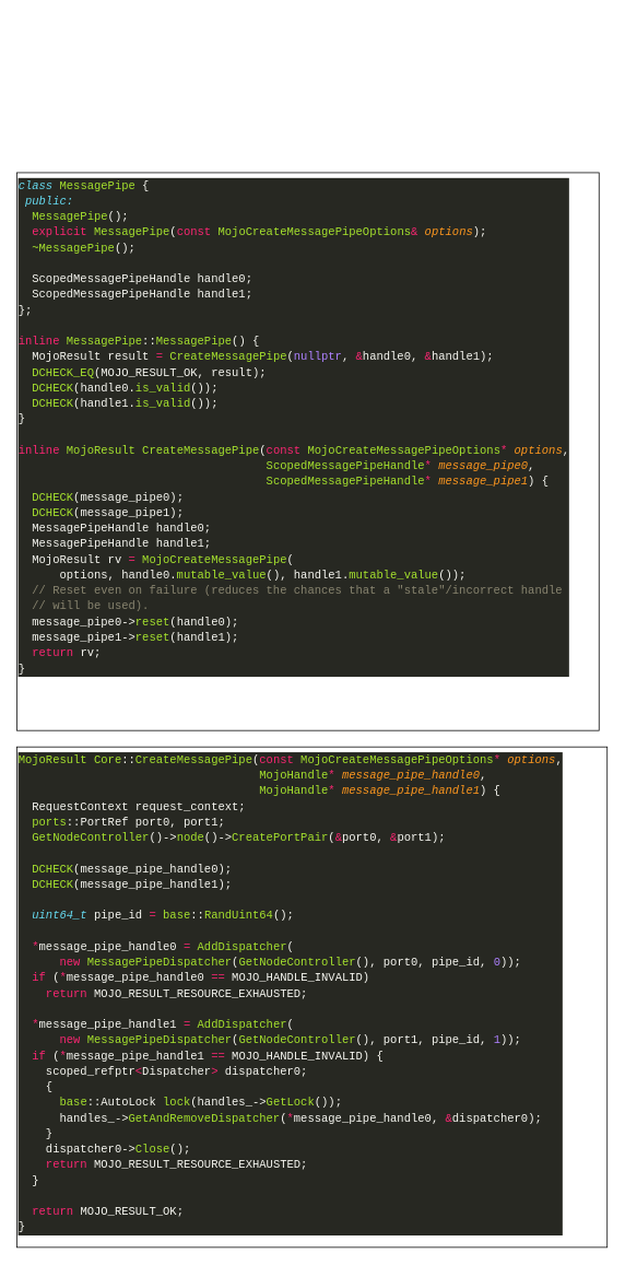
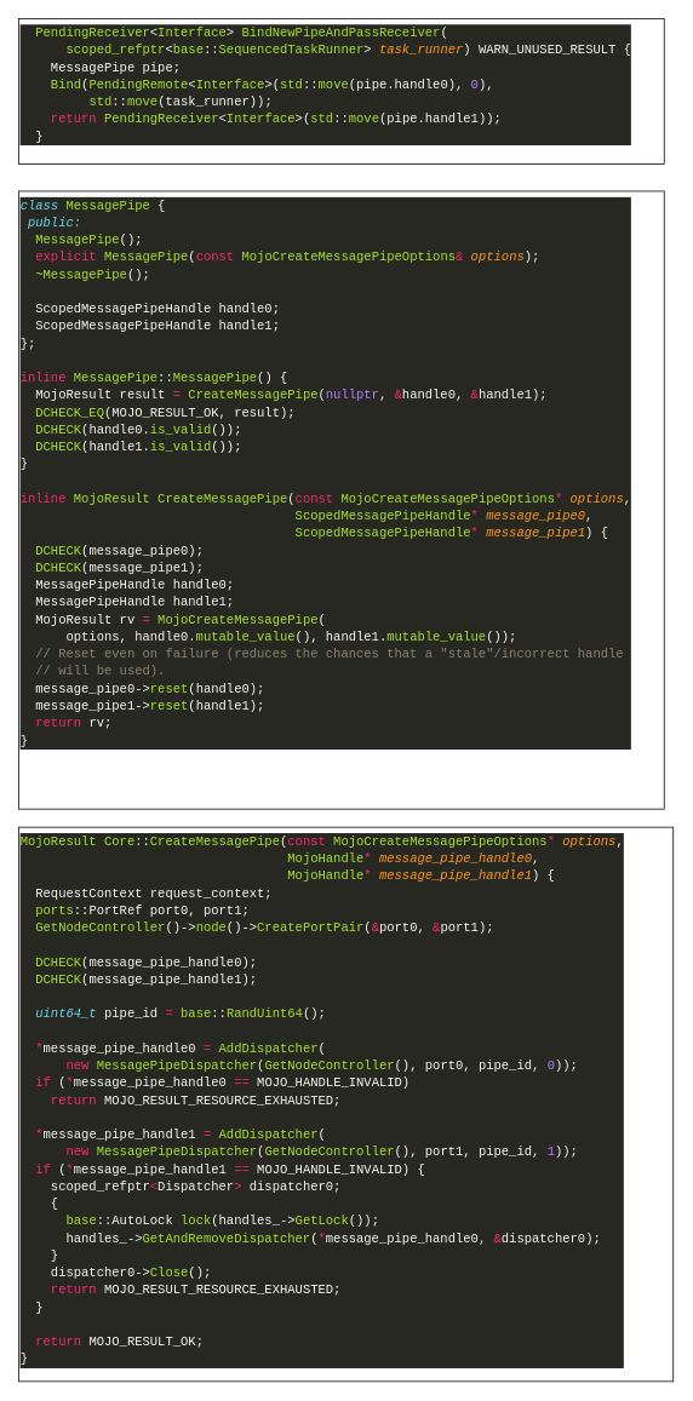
  <mxCell id="0" />
  <mxCell id="1" parent="0" />
+ <mxCell id="2" value="&lt;div style=&quot;color: rgb(248 , 248 , 242) ; background-color: rgb(39 , 40 , 34) ; font-family: &amp;quot;consolas&amp;quot; , &amp;quot;courier new&amp;quot; , monospace ; font-size: 14px ; line-height: 19px&quot;&gt;&lt;div&gt;&amp;nbsp;&amp;nbsp;&lt;span style=&quot;color: rgb(166 , 226 , 46)&quot;&gt;PendingReceiver&lt;/span&gt;&amp;lt;&lt;span style=&quot;color: rgb(166 , 226 , 46)&quot;&gt;Interface&lt;/span&gt;&amp;gt;&amp;nbsp;&lt;span style=&quot;color: #a6e22e&quot;&gt;BindNewPipeAndPassReceiver&lt;/span&gt;(&lt;/div&gt;&lt;div&gt;&amp;nbsp;&amp;nbsp;&amp;nbsp;&amp;nbsp;&amp;nbsp;&amp;nbsp;&lt;span style=&quot;color: rgb(166 , 226 , 46)&quot;&gt;scoped_refptr&lt;/span&gt;&amp;lt;&lt;span style=&quot;color: rgb(166 , 226 , 46)&quot;&gt;base&lt;/span&gt;::&lt;span style=&quot;color: rgb(166 , 226 , 46)&quot;&gt;SequencedTaskRunner&lt;/span&gt;&amp;gt;&amp;nbsp;&lt;span style=&quot;color: #fd971f ; font-style: italic&quot;&gt;task_runner&lt;/span&gt;)&amp;nbsp;WARN_UNUSED_RESULT&amp;nbsp;{&lt;/div&gt;&lt;div&gt;&amp;nbsp;&amp;nbsp;&amp;nbsp;&amp;nbsp;MessagePipe&amp;nbsp;pipe;&lt;/div&gt;&lt;div&gt;&amp;nbsp;&amp;nbsp;&amp;nbsp;&amp;nbsp;&lt;span style=&quot;color: #a6e22e&quot;&gt;Bind&lt;/span&gt;(&lt;span style=&quot;color: #a6e22e&quot;&gt;PendingRemote&lt;/span&gt;&amp;lt;&lt;span style=&quot;color: rgb(166 , 226 , 46)&quot;&gt;Interface&lt;/span&gt;&amp;gt;(&lt;span style=&quot;color: rgb(166 , 226 , 46)&quot;&gt;std&lt;/span&gt;::&lt;span style=&quot;color: #a6e22e&quot;&gt;move&lt;/span&gt;(pipe.handle0),&amp;nbsp;&lt;span style=&quot;color: #ae81ff&quot;&gt;0&lt;/span&gt;),&lt;/div&gt;&lt;div&gt;&amp;nbsp;&amp;nbsp;&amp;nbsp;&amp;nbsp;&amp;nbsp;&amp;nbsp;&amp;nbsp;&amp;nbsp;&amp;nbsp;&lt;span style=&quot;color: rgb(166 , 226 , 46)&quot;&gt;std&lt;/span&gt;::&lt;span style=&quot;color: #a6e22e&quot;&gt;move&lt;/span&gt;(task_runner));&lt;/div&gt;&lt;div&gt;&amp;nbsp;&amp;nbsp;&amp;nbsp;&amp;nbsp;&lt;span style=&quot;color: #f92672&quot;&gt;return&lt;/span&gt;&amp;nbsp;&lt;span style=&quot;color: #a6e22e&quot;&gt;PendingReceiver&lt;/span&gt;&amp;lt;&lt;span style=&quot;color: rgb(166 , 226 , 46)&quot;&gt;Interface&lt;/span&gt;&amp;gt;(&lt;span style=&quot;color: rgb(166 , 226 , 46)&quot;&gt;std&lt;/span&gt;::&lt;span style=&quot;color: #a6e22e&quot;&gt;move&lt;/span&gt;(pipe.handle1));&lt;/div&gt;&lt;div style=&quot;&quot;&gt;&amp;nbsp;&amp;nbsp;}&lt;/div&gt;&lt;/div&gt;" style="rounded=0;whiteSpace=wrap;html=1;align=left;verticalAlign=top;" vertex="1" parent="1"><mxGeometry width="710" height="160" as="geometry" x="20" y="20" /></mxCell>
  <mxCell id="3" value="&lt;div style=&quot;color: rgb(248 , 248 , 242) ; background-color: rgb(39 , 40 , 34) ; font-family: &amp;#34;consolas&amp;#34; , &amp;#34;courier new&amp;#34; , monospace ; font-size: 14px ; line-height: 19px&quot;&gt;&lt;div&gt;&lt;div style=&quot;font-family: &amp;#34;consolas&amp;#34; , &amp;#34;courier new&amp;#34; , monospace ; line-height: 19px&quot;&gt;&lt;div&gt;&lt;span style=&quot;color: #66d9ef ; font-style: italic&quot;&gt;class&lt;/span&gt;&amp;nbsp;&lt;span style=&quot;color: rgb(166 , 226 , 46)&quot;&gt;MessagePipe&lt;/span&gt;&amp;nbsp;{&lt;/div&gt;&lt;div&gt;&amp;nbsp;&lt;span style=&quot;color: #66d9ef ; font-style: italic&quot;&gt;public:&lt;/span&gt;&lt;/div&gt;&lt;div&gt;&amp;nbsp;&amp;nbsp;&lt;span style=&quot;color: #a6e22e&quot;&gt;MessagePipe&lt;/span&gt;();&lt;/div&gt;&lt;div&gt;&amp;nbsp;&amp;nbsp;&lt;span style=&quot;color: #f92672&quot;&gt;explicit&lt;/span&gt;&amp;nbsp;&lt;span style=&quot;color: #a6e22e&quot;&gt;MessagePipe&lt;/span&gt;(&lt;span style=&quot;color: #f92672&quot;&gt;const&lt;/span&gt;&amp;nbsp;&lt;span style=&quot;color: rgb(166 , 226 , 46)&quot;&gt;MojoCreateMessagePipeOptions&lt;/span&gt;&lt;span style=&quot;color: #f92672&quot;&gt;&amp;amp;&lt;/span&gt;&amp;nbsp;&lt;span style=&quot;color: #fd971f ; font-style: italic&quot;&gt;options&lt;/span&gt;);&lt;/div&gt;&lt;div&gt;&amp;nbsp;&amp;nbsp;&lt;span style=&quot;color: #a6e22e&quot;&gt;~MessagePipe&lt;/span&gt;();&lt;/div&gt;&lt;br&gt;&lt;div&gt;&amp;nbsp;&amp;nbsp;ScopedMessagePipeHandle&amp;nbsp;handle0;&lt;/div&gt;&lt;div&gt;&amp;nbsp;&amp;nbsp;ScopedMessagePipeHandle&amp;nbsp;handle1;&lt;/div&gt;&lt;div&gt;};&lt;/div&gt;&lt;div&gt;&lt;br&gt;&lt;/div&gt;&lt;/div&gt;&lt;/div&gt;&lt;div&gt;&lt;span style=&quot;color: #f92672&quot;&gt;inline&lt;/span&gt;&amp;nbsp;&lt;span style=&quot;color: rgb(166 , 226 , 46)&quot;&gt;MessagePipe&lt;/span&gt;::&lt;span style=&quot;color: #a6e22e&quot;&gt;MessagePipe&lt;/span&gt;()&amp;nbsp;{&lt;/div&gt;&lt;div&gt;&amp;nbsp;&amp;nbsp;MojoResult&amp;nbsp;result&amp;nbsp;&lt;span style=&quot;color: #f92672&quot;&gt;=&lt;/span&gt;&amp;nbsp;&lt;span style=&quot;color: #a6e22e&quot;&gt;CreateMessagePipe&lt;/span&gt;(&lt;span style=&quot;color: #ae81ff&quot;&gt;nullptr&lt;/span&gt;,&amp;nbsp;&lt;span style=&quot;color: #f92672&quot;&gt;&amp;amp;&lt;/span&gt;handle0,&amp;nbsp;&lt;span style=&quot;color: #f92672&quot;&gt;&amp;amp;&lt;/span&gt;handle1);&lt;/div&gt;&lt;div&gt;&amp;nbsp;&amp;nbsp;&lt;span style=&quot;color: #a6e22e&quot;&gt;DCHECK_EQ&lt;/span&gt;(MOJO_RESULT_OK,&amp;nbsp;result);&lt;/div&gt;&lt;div&gt;&amp;nbsp;&amp;nbsp;&lt;span style=&quot;color: #a6e22e&quot;&gt;DCHECK&lt;/span&gt;(handle0.&lt;span style=&quot;color: #a6e22e&quot;&gt;is_valid&lt;/span&gt;());&lt;/div&gt;&lt;div&gt;&amp;nbsp;&amp;nbsp;&lt;span style=&quot;color: #a6e22e&quot;&gt;DCHECK&lt;/span&gt;(handle1.&lt;span style=&quot;color: #a6e22e&quot;&gt;is_valid&lt;/span&gt;());&lt;/div&gt;&lt;div&gt;}&lt;/div&gt;&lt;div&gt;&lt;br&gt;&lt;/div&gt;&lt;div&gt;&lt;div style=&quot;font-family: &amp;#34;consolas&amp;#34; , &amp;#34;courier new&amp;#34; , monospace ; line-height: 19px&quot;&gt;&lt;div&gt;&lt;span style=&quot;color: #f92672&quot;&gt;inline&lt;/span&gt;&amp;nbsp;&lt;span style=&quot;color: rgb(166 , 226 , 46)&quot;&gt;MojoResult&lt;/span&gt;&amp;nbsp;&lt;span style=&quot;color: #a6e22e&quot;&gt;CreateMessagePipe&lt;/span&gt;(&lt;span style=&quot;color: #f92672&quot;&gt;const&lt;/span&gt;&amp;nbsp;&lt;span style=&quot;color: rgb(166 , 226 , 46)&quot;&gt;MojoCreateMessagePipeOptions&lt;/span&gt;&lt;span style=&quot;color: #f92672&quot;&gt;*&lt;/span&gt;&amp;nbsp;&lt;span style=&quot;color: #fd971f ; font-style: italic&quot;&gt;options&lt;/span&gt;,&lt;/div&gt;&lt;div&gt;&amp;nbsp;&amp;nbsp;&amp;nbsp;&amp;nbsp;&amp;nbsp;&amp;nbsp;&amp;nbsp;&amp;nbsp;&amp;nbsp;&amp;nbsp;&amp;nbsp;&amp;nbsp;&amp;nbsp;&amp;nbsp;&amp;nbsp;&amp;nbsp;&amp;nbsp;&amp;nbsp;&amp;nbsp;&amp;nbsp;&amp;nbsp;&amp;nbsp;&amp;nbsp;&amp;nbsp;&amp;nbsp;&amp;nbsp;&amp;nbsp;&amp;nbsp;&amp;nbsp;&amp;nbsp;&amp;nbsp;&amp;nbsp;&amp;nbsp;&amp;nbsp;&amp;nbsp;&amp;nbsp;&lt;span style=&quot;color: rgb(166 , 226 , 46)&quot;&gt;ScopedMessagePipeHandle&lt;/span&gt;&lt;span style=&quot;color: #f92672&quot;&gt;*&lt;/span&gt;&amp;nbsp;&lt;span style=&quot;color: #fd971f ; font-style: italic&quot;&gt;message_pipe0&lt;/span&gt;,&lt;/div&gt;&lt;div&gt;&amp;nbsp;&amp;nbsp;&amp;nbsp;&amp;nbsp;&amp;nbsp;&amp;nbsp;&amp;nbsp;&amp;nbsp;&amp;nbsp;&amp;nbsp;&amp;nbsp;&amp;nbsp;&amp;nbsp;&amp;nbsp;&amp;nbsp;&amp;nbsp;&amp;nbsp;&amp;nbsp;&amp;nbsp;&amp;nbsp;&amp;nbsp;&amp;nbsp;&amp;nbsp;&amp;nbsp;&amp;nbsp;&amp;nbsp;&amp;nbsp;&amp;nbsp;&amp;nbsp;&amp;nbsp;&amp;nbsp;&amp;nbsp;&amp;nbsp;&amp;nbsp;&amp;nbsp;&amp;nbsp;&lt;span style=&quot;color: rgb(166 , 226 , 46)&quot;&gt;ScopedMessagePipeHandle&lt;/span&gt;&lt;span style=&quot;color: #f92672&quot;&gt;*&lt;/span&gt;&amp;nbsp;&lt;span style=&quot;color: #fd971f ; font-style: italic&quot;&gt;message_pipe1&lt;/span&gt;)&amp;nbsp;{&lt;/div&gt;&lt;div&gt;&amp;nbsp;&amp;nbsp;&lt;span style=&quot;color: #a6e22e&quot;&gt;DCHECK&lt;/span&gt;(message_pipe0);&lt;/div&gt;&lt;div&gt;&amp;nbsp;&amp;nbsp;&lt;span style=&quot;color: #a6e22e&quot;&gt;DCHECK&lt;/span&gt;(message_pipe1);&lt;/div&gt;&lt;div&gt;&amp;nbsp;&amp;nbsp;MessagePipeHandle&amp;nbsp;handle0;&lt;/div&gt;&lt;div&gt;&amp;nbsp;&amp;nbsp;MessagePipeHandle&amp;nbsp;handle1;&lt;/div&gt;&lt;div&gt;&amp;nbsp;&amp;nbsp;MojoResult&amp;nbsp;rv&amp;nbsp;&lt;span style=&quot;color: #f92672&quot;&gt;=&lt;/span&gt;&amp;nbsp;&lt;span style=&quot;color: #a6e22e&quot;&gt;MojoCreateMessagePipe&lt;/span&gt;(&lt;/div&gt;&lt;div&gt;&amp;nbsp;&amp;nbsp;&amp;nbsp;&amp;nbsp;&amp;nbsp;&amp;nbsp;options,&amp;nbsp;handle0.&lt;span style=&quot;color: #a6e22e&quot;&gt;mutable_value&lt;/span&gt;(),&amp;nbsp;handle1.&lt;span style=&quot;color: #a6e22e&quot;&gt;mutable_value&lt;/span&gt;());&lt;/div&gt;&lt;div&gt;&lt;span style=&quot;color: #88846f&quot;&gt;&amp;nbsp;&amp;nbsp;//&amp;nbsp;Reset&amp;nbsp;even&amp;nbsp;on&amp;nbsp;failure&amp;nbsp;(reduces&amp;nbsp;the&amp;nbsp;chances&amp;nbsp;that&amp;nbsp;a&amp;nbsp;&quot;stale&quot;/incorrect&amp;nbsp;handle&lt;/span&gt;&lt;/div&gt;&lt;div&gt;&lt;span style=&quot;color: #88846f&quot;&gt;&amp;nbsp;&amp;nbsp;//&amp;nbsp;will&amp;nbsp;be&amp;nbsp;used).&lt;/span&gt;&lt;/div&gt;&lt;div&gt;&amp;nbsp;&amp;nbsp;message_pipe0-&amp;gt;&lt;span style=&quot;color: #a6e22e&quot;&gt;reset&lt;/span&gt;(handle0);&lt;/div&gt;&lt;div&gt;&amp;nbsp;&amp;nbsp;message_pipe1-&amp;gt;&lt;span style=&quot;color: #a6e22e&quot;&gt;reset&lt;/span&gt;(handle1);&lt;/div&gt;&lt;div&gt;&amp;nbsp;&amp;nbsp;&lt;span style=&quot;color: #f92672&quot;&gt;return&lt;/span&gt;&amp;nbsp;rv;&lt;/div&gt;&lt;div&gt;}&lt;/div&gt;&lt;/div&gt;&lt;/div&gt;&lt;/div&gt;" style="rounded=0;whiteSpace=wrap;html=1;align=left;verticalAlign=top;" vertex="1" parent="1"><mxGeometry y="210" width="710" height="680" as="geometry" x="20" /></mxCell>
  <mxCell id="4" value="&lt;div style=&quot;color: rgb(248 , 248 , 242) ; background-color: rgb(39 , 40 , 34) ; font-family: &amp;#34;consolas&amp;#34; , &amp;#34;courier new&amp;#34; , monospace ; font-size: 14px ; line-height: 19px&quot;&gt;&lt;div&gt;&lt;span style=&quot;color: rgb(166 , 226 , 46)&quot;&gt;MojoResult&lt;/span&gt;&amp;nbsp;&lt;span style=&quot;color: rgb(166 , 226 , 46)&quot;&gt;Core&lt;/span&gt;::&lt;span style=&quot;color: #a6e22e&quot;&gt;CreateMessagePipe&lt;/span&gt;(&lt;span style=&quot;color: #f92672&quot;&gt;const&lt;/span&gt;&amp;nbsp;&lt;span style=&quot;color: rgb(166 , 226 , 46)&quot;&gt;MojoCreateMessagePipeOptions&lt;/span&gt;&lt;span style=&quot;color: #f92672&quot;&gt;*&lt;/span&gt;&amp;nbsp;&lt;span style=&quot;color: #fd971f ; font-style: italic&quot;&gt;options&lt;/span&gt;,&lt;/div&gt;&lt;div&gt;&amp;nbsp;&amp;nbsp;&amp;nbsp;&amp;nbsp;&amp;nbsp;&amp;nbsp;&amp;nbsp;&amp;nbsp;&amp;nbsp;&amp;nbsp;&amp;nbsp;&amp;nbsp;&amp;nbsp;&amp;nbsp;&amp;nbsp;&amp;nbsp;&amp;nbsp;&amp;nbsp;&amp;nbsp;&amp;nbsp;&amp;nbsp;&amp;nbsp;&amp;nbsp;&amp;nbsp;&amp;nbsp;&amp;nbsp;&amp;nbsp;&amp;nbsp;&amp;nbsp;&amp;nbsp;&amp;nbsp;&amp;nbsp;&amp;nbsp;&amp;nbsp;&amp;nbsp;&lt;span style=&quot;color: rgb(166 , 226 , 46)&quot;&gt;MojoHandle&lt;/span&gt;&lt;span style=&quot;color: #f92672&quot;&gt;*&lt;/span&gt;&amp;nbsp;&lt;span style=&quot;color: #fd971f ; font-style: italic&quot;&gt;message_pipe_handle0&lt;/span&gt;,&lt;/div&gt;&lt;div&gt;&amp;nbsp;&amp;nbsp;&amp;nbsp;&amp;nbsp;&amp;nbsp;&amp;nbsp;&amp;nbsp;&amp;nbsp;&amp;nbsp;&amp;nbsp;&amp;nbsp;&amp;nbsp;&amp;nbsp;&amp;nbsp;&amp;nbsp;&amp;nbsp;&amp;nbsp;&amp;nbsp;&amp;nbsp;&amp;nbsp;&amp;nbsp;&amp;nbsp;&amp;nbsp;&amp;nbsp;&amp;nbsp;&amp;nbsp;&amp;nbsp;&amp;nbsp;&amp;nbsp;&amp;nbsp;&amp;nbsp;&amp;nbsp;&amp;nbsp;&amp;nbsp;&amp;nbsp;&lt;span style=&quot;color: rgb(166 , 226 , 46)&quot;&gt;MojoHandle&lt;/span&gt;&lt;span style=&quot;color: #f92672&quot;&gt;*&lt;/span&gt;&amp;nbsp;&lt;span style=&quot;color: #fd971f ; font-style: italic&quot;&gt;message_pipe_handle1&lt;/span&gt;)&amp;nbsp;{&lt;/div&gt;&lt;div&gt;&amp;nbsp;&amp;nbsp;RequestContext&amp;nbsp;request_context;&lt;/div&gt;&lt;div&gt;&amp;nbsp;&amp;nbsp;&lt;span style=&quot;color: rgb(166 , 226 , 46)&quot;&gt;ports&lt;/span&gt;::PortRef&amp;nbsp;port0,&amp;nbsp;port1;&lt;/div&gt;&lt;div&gt;&amp;nbsp;&amp;nbsp;&lt;span style=&quot;color: #a6e22e&quot;&gt;GetNodeController&lt;/span&gt;()-&amp;gt;&lt;span style=&quot;color: #a6e22e&quot;&gt;node&lt;/span&gt;()-&amp;gt;&lt;span style=&quot;color: #a6e22e&quot;&gt;CreatePortPair&lt;/span&gt;(&lt;span style=&quot;color: #f92672&quot;&gt;&amp;amp;&lt;/span&gt;port0,&amp;nbsp;&lt;span style=&quot;color: #f92672&quot;&gt;&amp;amp;&lt;/span&gt;port1);&lt;/div&gt;&lt;br&gt;&lt;div&gt;&amp;nbsp;&amp;nbsp;&lt;span style=&quot;color: #a6e22e&quot;&gt;DCHECK&lt;/span&gt;(message_pipe_handle0);&lt;/div&gt;&lt;div&gt;&amp;nbsp;&amp;nbsp;&lt;span style=&quot;color: #a6e22e&quot;&gt;DCHECK&lt;/span&gt;(message_pipe_handle1);&lt;/div&gt;&lt;br&gt;&lt;div&gt;&amp;nbsp;&amp;nbsp;&lt;span style=&quot;color: #66d9ef ; font-style: italic&quot;&gt;uint64_t&lt;/span&gt;&amp;nbsp;pipe_id&amp;nbsp;&lt;span style=&quot;color: #f92672&quot;&gt;=&lt;/span&gt;&amp;nbsp;&lt;span style=&quot;color: rgb(166 , 226 , 46)&quot;&gt;base&lt;/span&gt;::&lt;span style=&quot;color: #a6e22e&quot;&gt;RandUint64&lt;/span&gt;();&lt;/div&gt;&lt;br&gt;&lt;div&gt;&amp;nbsp;&amp;nbsp;&lt;span style=&quot;color: #f92672&quot;&gt;*&lt;/span&gt;message_pipe_handle0&amp;nbsp;&lt;span style=&quot;color: #f92672&quot;&gt;=&lt;/span&gt;&amp;nbsp;&lt;span style=&quot;color: #a6e22e&quot;&gt;AddDispatcher&lt;/span&gt;(&lt;/div&gt;&lt;div&gt;&amp;nbsp;&amp;nbsp;&amp;nbsp;&amp;nbsp;&amp;nbsp;&amp;nbsp;&lt;span style=&quot;color: #f92672&quot;&gt;new&lt;/span&gt;&amp;nbsp;&lt;span style=&quot;color: #a6e22e&quot;&gt;MessagePipeDispatcher&lt;/span&gt;(&lt;span style=&quot;color: #a6e22e&quot;&gt;GetNodeController&lt;/span&gt;(),&amp;nbsp;port0,&amp;nbsp;pipe_id,&amp;nbsp;&lt;span style=&quot;color: #ae81ff&quot;&gt;0&lt;/span&gt;));&lt;/div&gt;&lt;div&gt;&amp;nbsp;&amp;nbsp;&lt;span style=&quot;color: #f92672&quot;&gt;if&lt;/span&gt;&amp;nbsp;(&lt;span style=&quot;color: #f92672&quot;&gt;*&lt;/span&gt;message_pipe_handle0&amp;nbsp;&lt;span style=&quot;color: #f92672&quot;&gt;==&lt;/span&gt;&amp;nbsp;MOJO_HANDLE_INVALID)&lt;/div&gt;&lt;div&gt;&amp;nbsp;&amp;nbsp;&amp;nbsp;&amp;nbsp;&lt;span style=&quot;color: #f92672&quot;&gt;return&lt;/span&gt;&amp;nbsp;MOJO_RESULT_RESOURCE_EXHAUSTED;&lt;/div&gt;&lt;br&gt;&lt;div&gt;&amp;nbsp;&amp;nbsp;&lt;span style=&quot;color: #f92672&quot;&gt;*&lt;/span&gt;message_pipe_handle1&amp;nbsp;&lt;span style=&quot;color: #f92672&quot;&gt;=&lt;/span&gt;&amp;nbsp;&lt;span style=&quot;color: #a6e22e&quot;&gt;AddDispatcher&lt;/span&gt;(&lt;/div&gt;&lt;div&gt;&amp;nbsp;&amp;nbsp;&amp;nbsp;&amp;nbsp;&amp;nbsp;&amp;nbsp;&lt;span style=&quot;color: #f92672&quot;&gt;new&lt;/span&gt;&amp;nbsp;&lt;span style=&quot;color: #a6e22e&quot;&gt;MessagePipeDispatcher&lt;/span&gt;(&lt;span style=&quot;color: #a6e22e&quot;&gt;GetNodeController&lt;/span&gt;(),&amp;nbsp;port1,&amp;nbsp;pipe_id,&amp;nbsp;&lt;span style=&quot;color: #ae81ff&quot;&gt;1&lt;/span&gt;));&lt;/div&gt;&lt;div&gt;&amp;nbsp;&amp;nbsp;&lt;span style=&quot;color: #f92672&quot;&gt;if&lt;/span&gt;&amp;nbsp;(&lt;span style=&quot;color: #f92672&quot;&gt;*&lt;/span&gt;message_pipe_handle1&amp;nbsp;&lt;span style=&quot;color: #f92672&quot;&gt;==&lt;/span&gt;&amp;nbsp;MOJO_HANDLE_INVALID)&amp;nbsp;{&lt;/div&gt;&lt;div&gt;&amp;nbsp;&amp;nbsp;&amp;nbsp;&amp;nbsp;scoped_refptr&lt;span style=&quot;color: #f92672&quot;&gt;&amp;lt;&lt;/span&gt;Dispatcher&lt;span style=&quot;color: #f92672&quot;&gt;&amp;gt;&lt;/span&gt;&amp;nbsp;dispatcher0;&lt;/div&gt;&lt;div&gt;&amp;nbsp;&amp;nbsp;&amp;nbsp;&amp;nbsp;{&lt;/div&gt;&lt;div&gt;&amp;nbsp;&amp;nbsp;&amp;nbsp;&amp;nbsp;&amp;nbsp;&amp;nbsp;&lt;span style=&quot;color: rgb(166 , 226 , 46)&quot;&gt;base&lt;/span&gt;::AutoLock&amp;nbsp;&lt;span style=&quot;color: #a6e22e&quot;&gt;lock&lt;/span&gt;(handles_-&amp;gt;&lt;span style=&quot;color: #a6e22e&quot;&gt;GetLock&lt;/span&gt;());&lt;/div&gt;&lt;div&gt;&amp;nbsp;&amp;nbsp;&amp;nbsp;&amp;nbsp;&amp;nbsp;&amp;nbsp;handles_-&amp;gt;&lt;span style=&quot;color: #a6e22e&quot;&gt;GetAndRemoveDispatcher&lt;/span&gt;(&lt;span style=&quot;color: #f92672&quot;&gt;*&lt;/span&gt;message_pipe_handle0,&amp;nbsp;&lt;span style=&quot;color: #f92672&quot;&gt;&amp;amp;&lt;/span&gt;dispatcher0);&lt;/div&gt;&lt;div&gt;&amp;nbsp;&amp;nbsp;&amp;nbsp;&amp;nbsp;}&lt;/div&gt;&lt;div&gt;&amp;nbsp;&amp;nbsp;&amp;nbsp;&amp;nbsp;dispatcher0-&amp;gt;&lt;span style=&quot;color: #a6e22e&quot;&gt;Close&lt;/span&gt;();&lt;/div&gt;&lt;div&gt;&amp;nbsp;&amp;nbsp;&amp;nbsp;&amp;nbsp;&lt;span style=&quot;color: #f92672&quot;&gt;return&lt;/span&gt;&amp;nbsp;MOJO_RESULT_RESOURCE_EXHAUSTED;&lt;/div&gt;&lt;div&gt;&amp;nbsp;&amp;nbsp;}&lt;/div&gt;&lt;br&gt;&lt;div&gt;&amp;nbsp;&amp;nbsp;&lt;span style=&quot;color: #f92672&quot;&gt;return&lt;/span&gt;&amp;nbsp;MOJO_RESULT_OK;&lt;/div&gt;&lt;div&gt;}&lt;/div&gt;&lt;/div&gt;" style="rounded=0;whiteSpace=wrap;html=1;align=left;verticalAlign=top;" vertex="1" parent="1"><mxGeometry y="910" width="720" height="610" as="geometry" x="20" /></mxCell>
